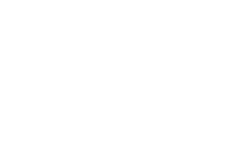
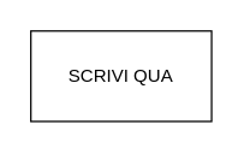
  <mxCell id="0" />
  <mxCell id="1" parent="0" />
+ <mxCell id="2" value="SCRIVI QUA" style="rounded=0;whiteSpace=wrap;html=1;" vertex="1" parent="1"><mxGeometry x="20" y="20" width="120" height="60" as="geometry" /></mxCell>
